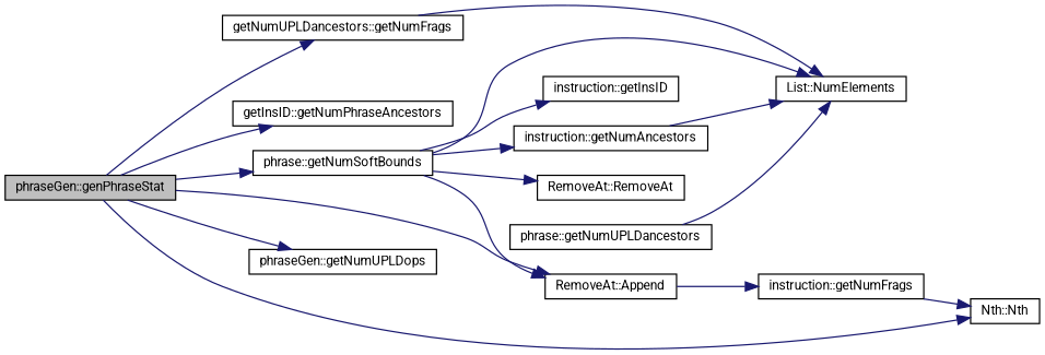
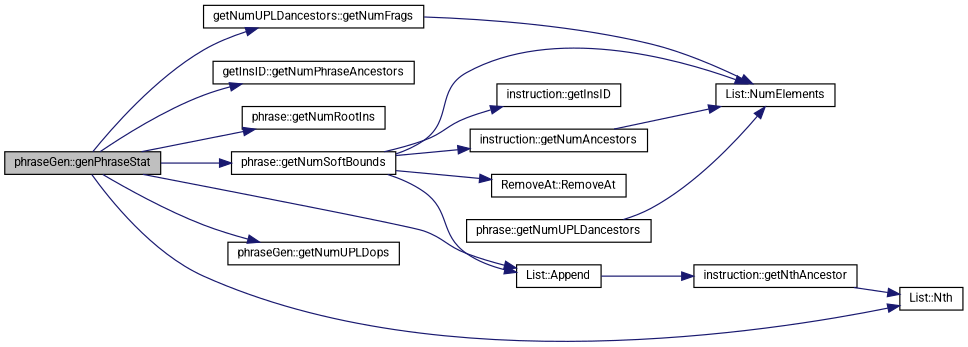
  digraph {
    fontname=Roboto
    rankdir=LR
    node [color=black fillcolor=white fontname=Roboto fontsize=10 shape=record style=filled]
    edge [color=midnightblue fontname=Roboto fontsize=10 labelfontname=Helvetica labelfontsize=10 style=solid]
    n1 [fillcolor=grey75 fontcolor=black height=0.2 label="phraseGen::genPhraseStat" width=0.4]
    n2 [height=0.2 label="getNumUPLDancestors::getNumFrags" width=0.4]
    n3 [height=0.2 label="getInsID::getNumPhraseAncestors" width=0.4]
+   n4 [height=0.2 label="phrase::getNumRootIns" width=0.4]
    n5 [height=0.2 label="phrase::getNumSoftBounds" width=0.4]
-   n6 [height=0.2 label="Nth::Nth" width=0.4]
+   n6 [height=0.2 label="List::Nth" width=0.4]
    n7 [height=0.2 label="phraseGen::getNumUPLDops" width=0.4]
-   n8 [height=0.2 label="RemoveAt::Append" width=0.4]
+   n8 [height=0.2 label="List::Append" width=0.4]
    n9 [height=0.2 label="List::NumElements" width=0.4]
    n10 [height=0.2 label="instruction::getInsID" width=0.4]
    n11 [height=0.2 label="instruction::getNumAncestors" width=0.4]
    n12 [height=0.2 label="RemoveAt::RemoveAt" width=0.4]
    n13 [height=0.2 label="phrase::getNumUPLDancestors" width=0.4]
-   n14 [height=0.2 label="instruction::getNumFrags" width=0.4]
+   n14 [height=0.2 label="instruction::getNthAncestor" width=0.4]
    n1 -> n2
    n1 -> n3
+   n1 -> n4
    n1 -> n5
    n1 -> n6
    n1 -> n7
    n1 -> n8
    n2 -> n9
    n5 -> n8
    n5 -> n9
    n5 -> n10
    n5 -> n11
    n5 -> n12
    n8 -> n14
    n11 -> n9
    n13 -> n9
    n14 -> n6
  }
